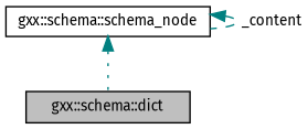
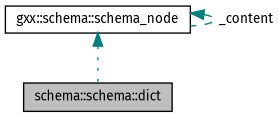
  digraph {
    fontname="Fira Sans"
    node [color=black fontname="Fira Sans" fontsize=10 shape=record style=filled]
    edge [color=teal dir=back fontname="Fira Sans" fontsize=10 labelfontname=Helvetica labelfontsize=10]
-   n1 [fillcolor=grey75 fontcolor=black height=0.2 label="gxx::schema::dict" width=0.4]
+   n1 [fillcolor=grey75 fontcolor=black height=0.2 label="schema::schema::dict" width=0.4]
    n2 [fillcolor=white height=0.2 label="gxx::schema::schema_node" width=0.4]
    n2 -> n1 [style=dotted]
    n2 -> n2 [label=" _content" style=dashed]
  }
